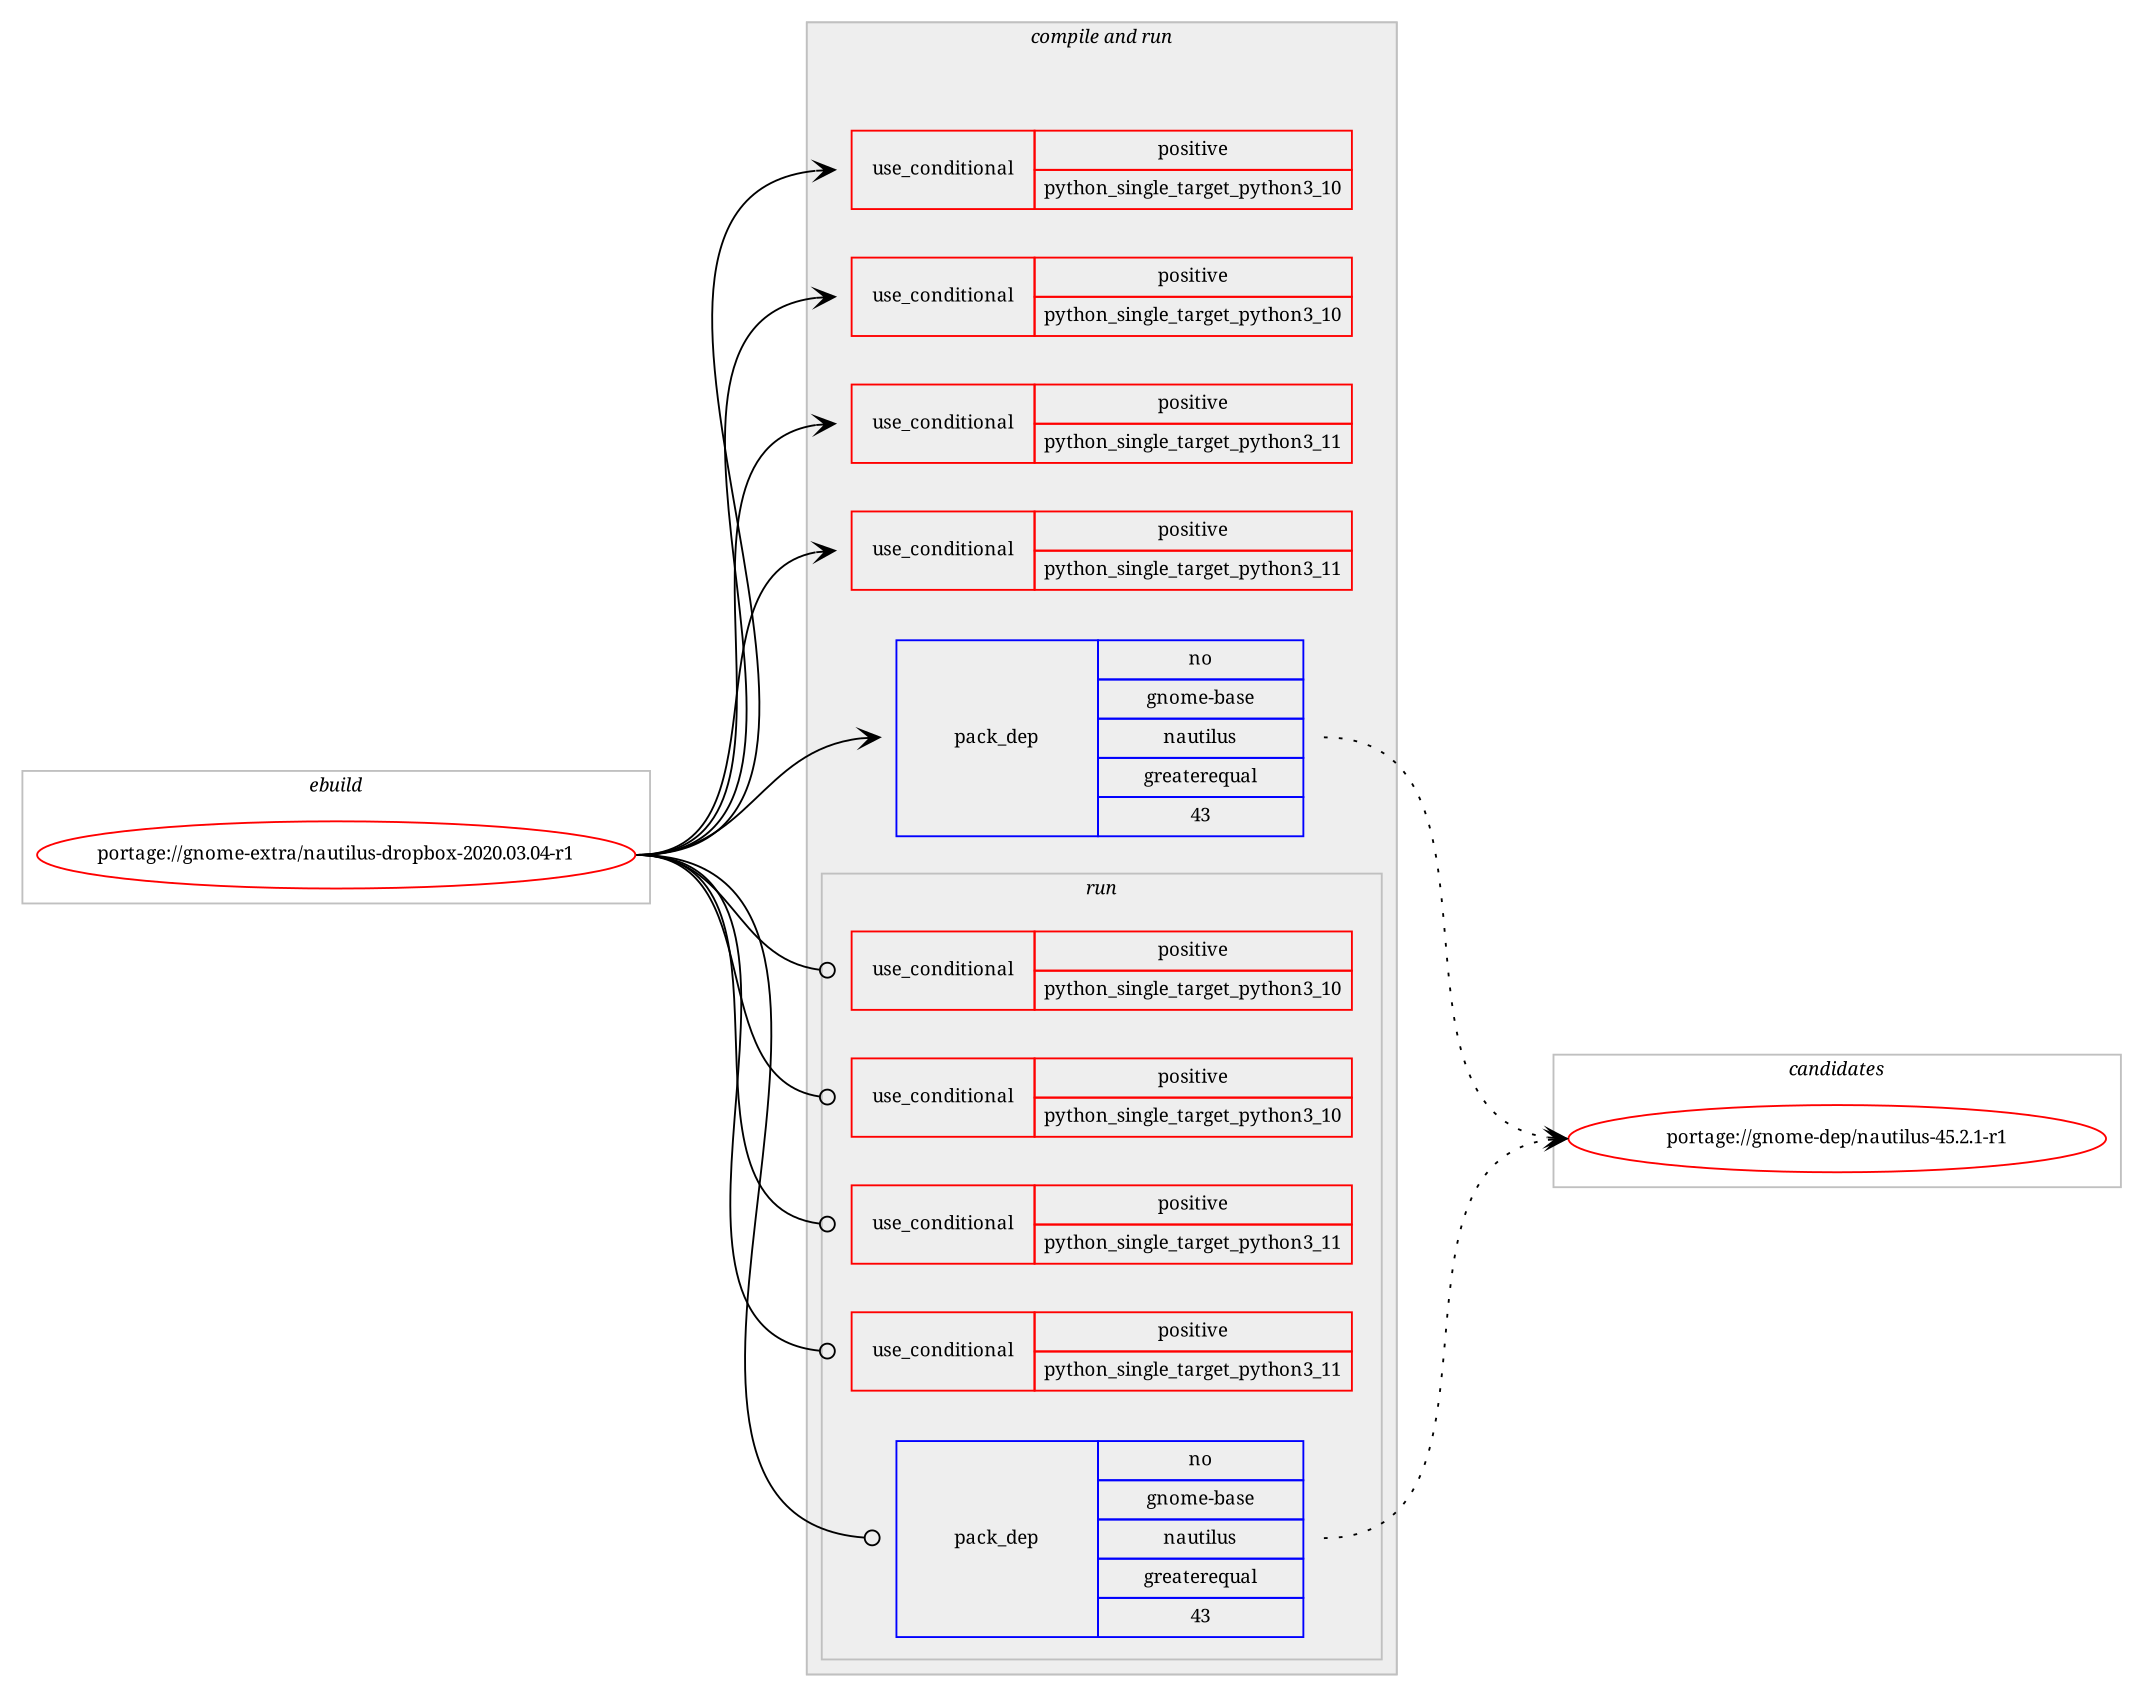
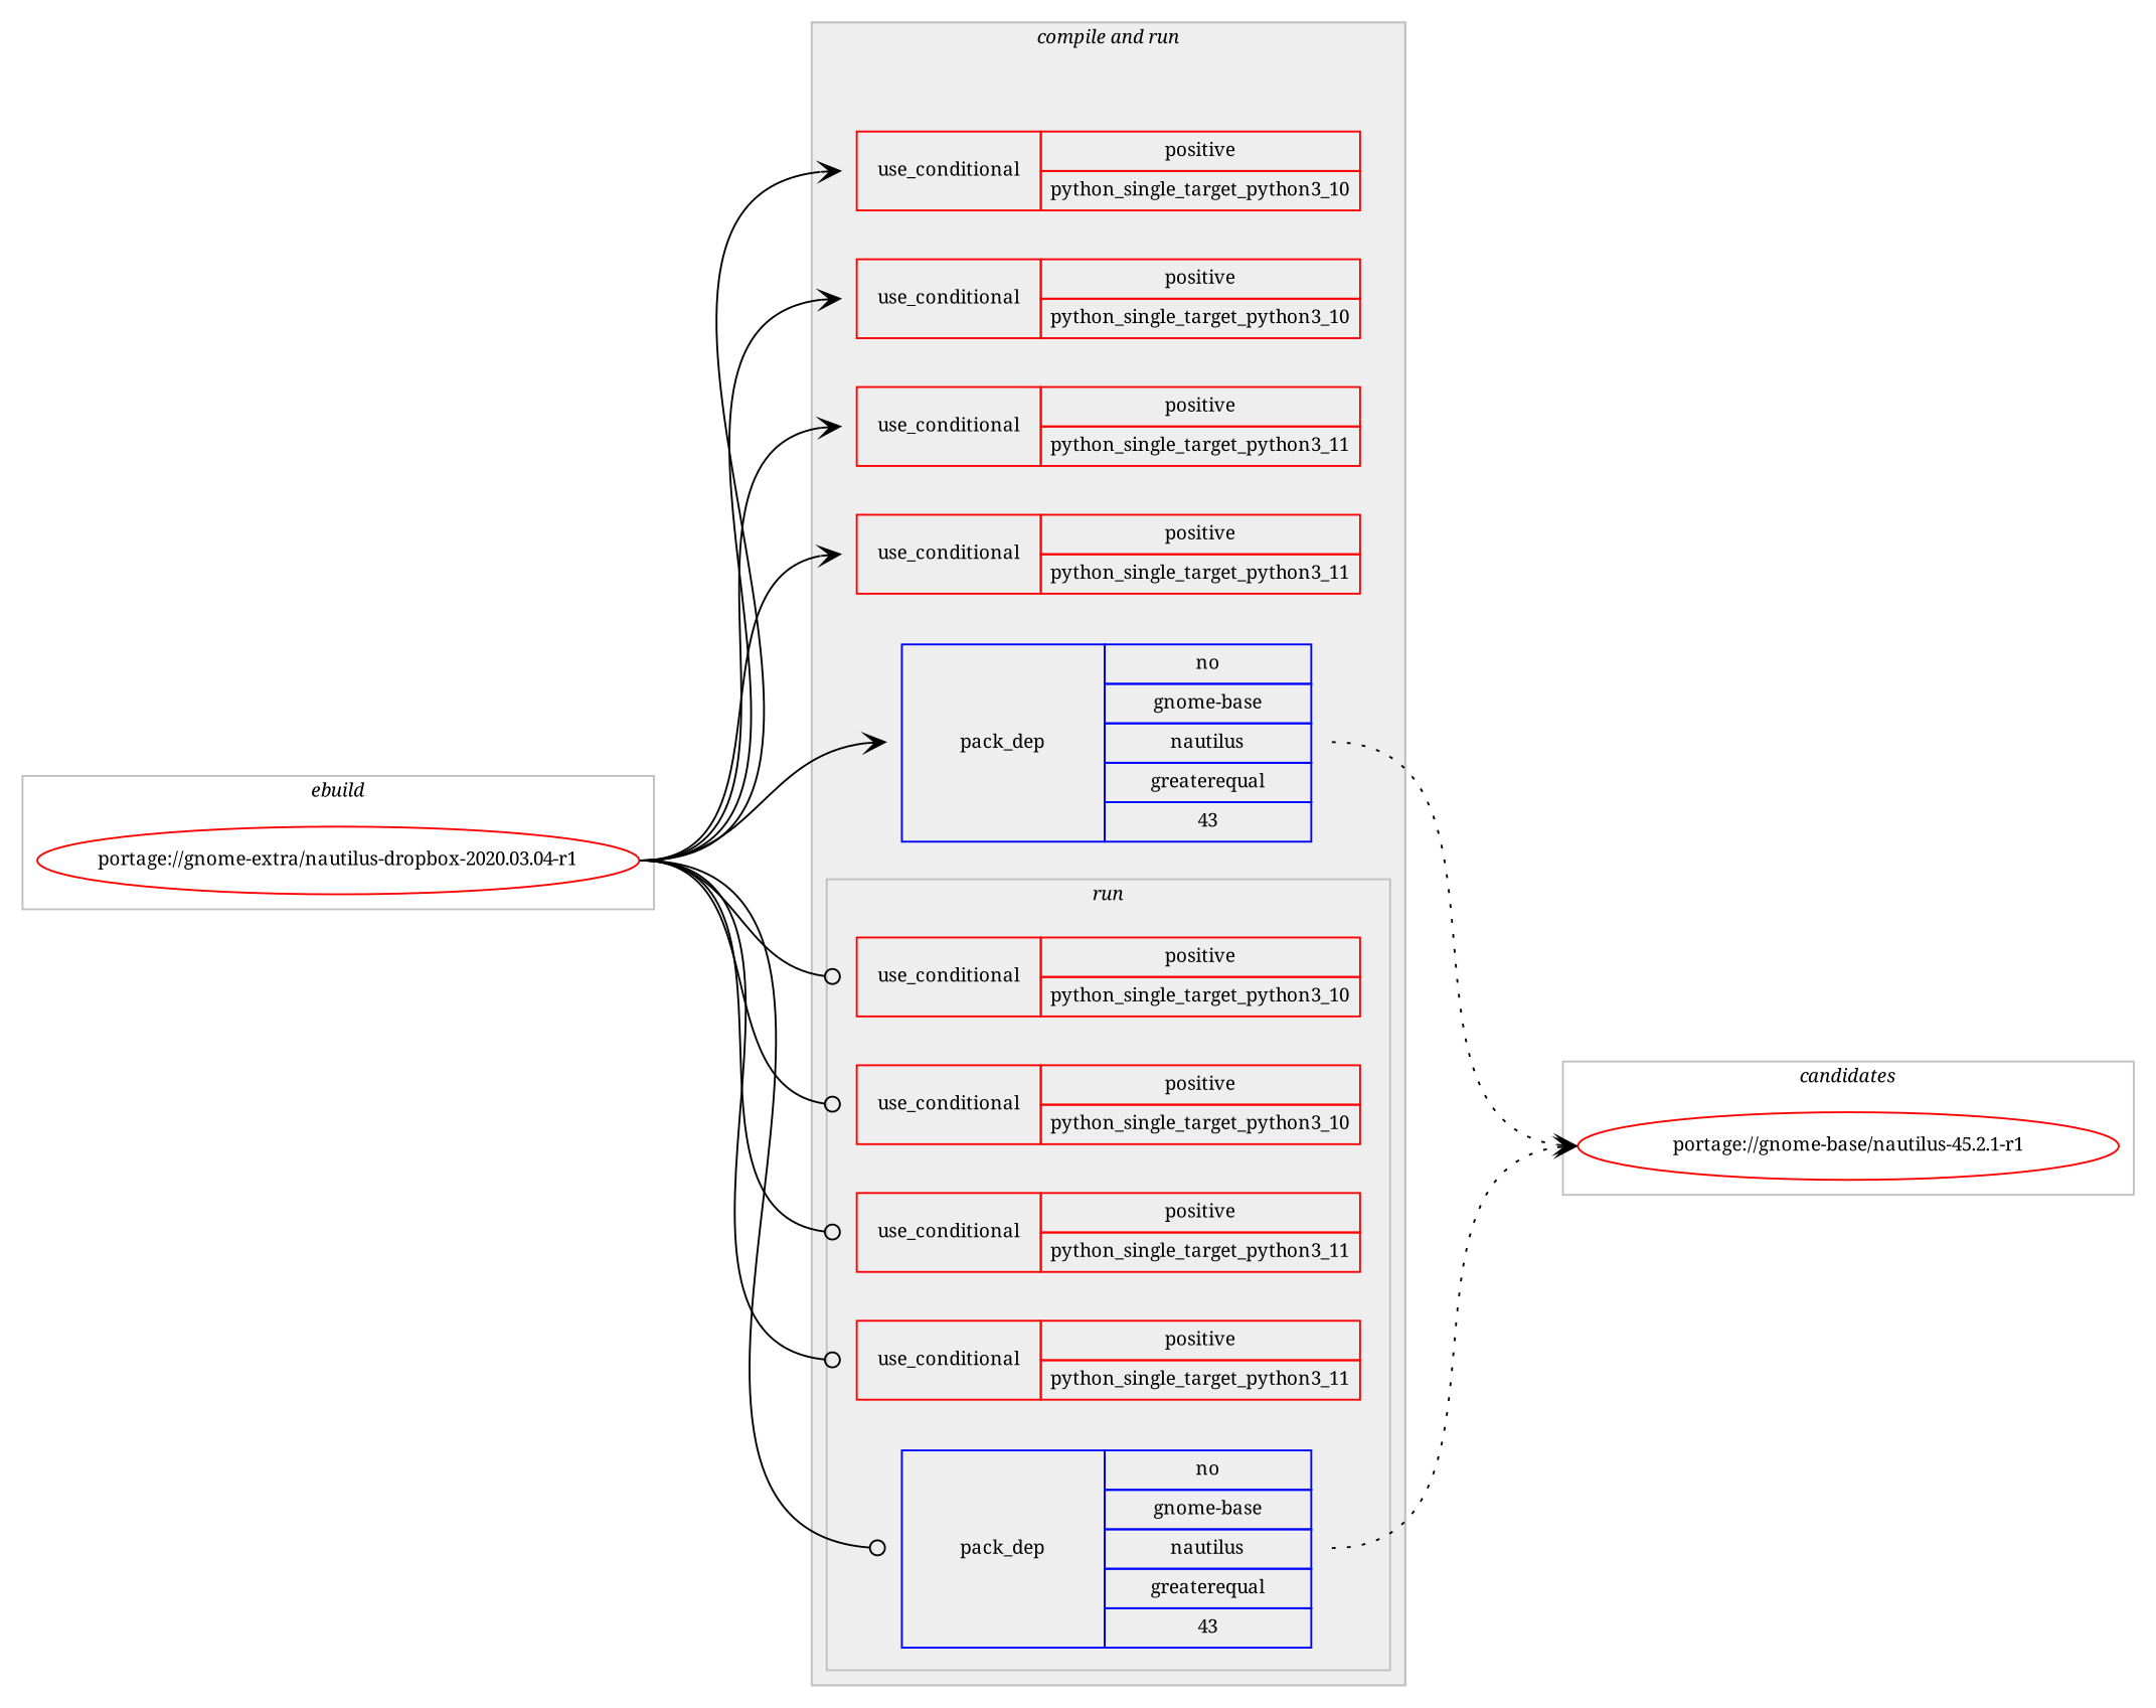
  digraph {
    compound=true
    concentrate=true
    fontname="Noto Serif"
    fontsize=10
    newrank=true
    rankdir=LR
    ranksep=1.5
    node [color=red fontname="Noto Serif" fontsize=10 shape=none]
    edge [arrowhead=vee headport=w style=solid tailport=e weight=20 fontname="Noto Serif"]
    n1 [label="portage://gnome-extra/nautilus-dropbox-2020.03.04-r1" width=4 shape=""]
    n2 [label=<<TABLE BORDER="0" CELLBORDER="1" CELLSPACING="0" CELLPADDING="4"><TR><TD ROWSPAN="3" CELLPADDING="10">use_conditional</TD></TR><TR><TD>positive</TD></TR><TR><TD>python_single_target_python3_10</TD></TR></TABLE>>]
    n3 [label=<<TABLE BORDER="0" CELLBORDER="1" CELLSPACING="0" CELLPADDING="4"><TR><TD ROWSPAN="3" CELLPADDING="10">use_conditional</TD></TR><TR><TD>positive</TD></TR><TR><TD>python_single_target_python3_10</TD></TR></TABLE>>]
    n4 [label=<<TABLE BORDER="0" CELLBORDER="1" CELLSPACING="0" CELLPADDING="4"><TR><TD ROWSPAN="3" CELLPADDING="10">use_conditional</TD></TR><TR><TD>positive</TD></TR><TR><TD>python_single_target_python3_11</TD></TR></TABLE>>]
    n5 [label=<<TABLE BORDER="0" CELLBORDER="1" CELLSPACING="0" CELLPADDING="4"><TR><TD ROWSPAN="3" CELLPADDING="10">use_conditional</TD></TR><TR><TD>positive</TD></TR><TR><TD>python_single_target_python3_11</TD></TR></TABLE>>]
    n6 [color=blue label=<<TABLE BORDER="0" CELLBORDER="1" CELLSPACING="0" CELLPADDING="4" WIDTH="220"><TR><TD ROWSPAN="6" CELLPADDING="30">pack_dep</TD></TR><TR><TD WIDTH="110">no</TD></TR><TR><TD>gnome-base</TD></TR><TR><TD>nautilus</TD></TR><TR><TD>greaterequal</TD></TR><TR><TD>43</TD></TR></TABLE>>]
    n7 [label=<<TABLE BORDER="0" CELLBORDER="1" CELLSPACING="0" CELLPADDING="4"><TR><TD ROWSPAN="3" CELLPADDING="10">use_conditional</TD></TR><TR><TD>positive</TD></TR><TR><TD>python_single_target_python3_10</TD></TR></TABLE>>]
    n8 [label=<<TABLE BORDER="0" CELLBORDER="1" CELLSPACING="0" CELLPADDING="4"><TR><TD ROWSPAN="3" CELLPADDING="10">use_conditional</TD></TR><TR><TD>positive</TD></TR><TR><TD>python_single_target_python3_10</TD></TR></TABLE>>]
    n9 [label=<<TABLE BORDER="0" CELLBORDER="1" CELLSPACING="0" CELLPADDING="4"><TR><TD ROWSPAN="3" CELLPADDING="10">use_conditional</TD></TR><TR><TD>positive</TD></TR><TR><TD>python_single_target_python3_11</TD></TR></TABLE>>]
    n10 [label=<<TABLE BORDER="0" CELLBORDER="1" CELLSPACING="0" CELLPADDING="4"><TR><TD ROWSPAN="3" CELLPADDING="10">use_conditional</TD></TR><TR><TD>positive</TD></TR><TR><TD>python_single_target_python3_11</TD></TR></TABLE>>]
    n11 [color=blue label=<<TABLE BORDER="0" CELLBORDER="1" CELLSPACING="0" CELLPADDING="4" WIDTH="220"><TR><TD ROWSPAN="6" CELLPADDING="30">pack_dep</TD></TR><TR><TD WIDTH="110">no</TD></TR><TR><TD>gnome-base</TD></TR><TR><TD>nautilus</TD></TR><TR><TD>greaterequal</TD></TR><TR><TD>43</TD></TR></TABLE>>]
-   n12 [label="portage://gnome-dep/nautilus-45.2.1-r1" width=4 shape=""]
+   n12 [label="portage://gnome-base/nautilus-45.2.1-r1" width=4 shape=""]
    subgraph cluster_1 {
      color=gray
      label=<<i>ebuild</i>>
      rank=same
      n1
    }
    subgraph cluster_2 {
      color=gray
      label=<<i>dependencies</i>>
      subgraph cluster_3 {
        color=gray
        fillcolor="#eeeeee"
        label=<<i>compile</i>>
        style=filled
        subgraph sub_4 {
          color=gray
          fillcolor="#eeeeee"
          label=<<i>compile</i>>
          style=filled
          n2
        }
        subgraph sub_5 {
          color=gray
          fillcolor="#eeeeee"
          label=<<i>compile</i>>
          style=filled
          n3
        }
        subgraph sub_6 {
          color=gray
          fillcolor="#eeeeee"
          label=<<i>compile</i>>
          style=filled
          n4
        }
        subgraph sub_7 {
          color=gray
          fillcolor="#eeeeee"
          label=<<i>compile</i>>
          style=filled
          n5
        }
        subgraph sub_8 {
          color=gray
          fillcolor="#eeeeee"
          label=<<i>compile</i>>
          style=filled
          n6
        }
      }
      subgraph cluster_9 {
        color=gray
        fillcolor="#eeeeee"
        label=<<i>compile and run</i>>
        style=filled
      }
      subgraph cluster_10 {
        color=gray
        fillcolor="#eeeeee"
        label=<<i>run</i>>
        style=filled
        subgraph sub_11 {
          color=gray
          fillcolor="#eeeeee"
          label=<<i>run</i>>
          style=filled
          n7
        }
        subgraph sub_12 {
          color=gray
          fillcolor="#eeeeee"
          label=<<i>run</i>>
          style=filled
          n8
        }
        subgraph sub_13 {
          color=gray
          fillcolor="#eeeeee"
          label=<<i>run</i>>
          style=filled
          n9
        }
        subgraph sub_14 {
          color=gray
          fillcolor="#eeeeee"
          label=<<i>run</i>>
          style=filled
          n10
        }
        subgraph sub_15 {
          color=gray
          fillcolor="#eeeeee"
          label=<<i>run</i>>
          style=filled
          n11
        }
      }
    }
    subgraph cluster_16 {
      color=gray
      label=<<i>candidates</i>>
      rank=same
      subgraph sub_17 {
        color=black
        label=<<i>candidates</i>>
        nodesep=1
        rank=same
        n12
      }
      subgraph sub_18 {
        color=black
        label=<<i>candidates</i>>
        nodesep=1
        rank=same
        n12
      }
    }
    n1 -> n2
    n1 -> n3
    n1 -> n4
    n1 -> n5
    n1 -> n6
    n1 -> n7 [arrowhead=odot]
    n1 -> n8 [arrowhead=odot]
    n1 -> n9 [arrowhead=odot]
    n1 -> n10 [arrowhead=odot]
    n1 -> n11 [arrowhead=odot]
    n6 -> n12 [style=dotted weight=100]
    n11 -> n12 [style=dotted weight=100]
  }
